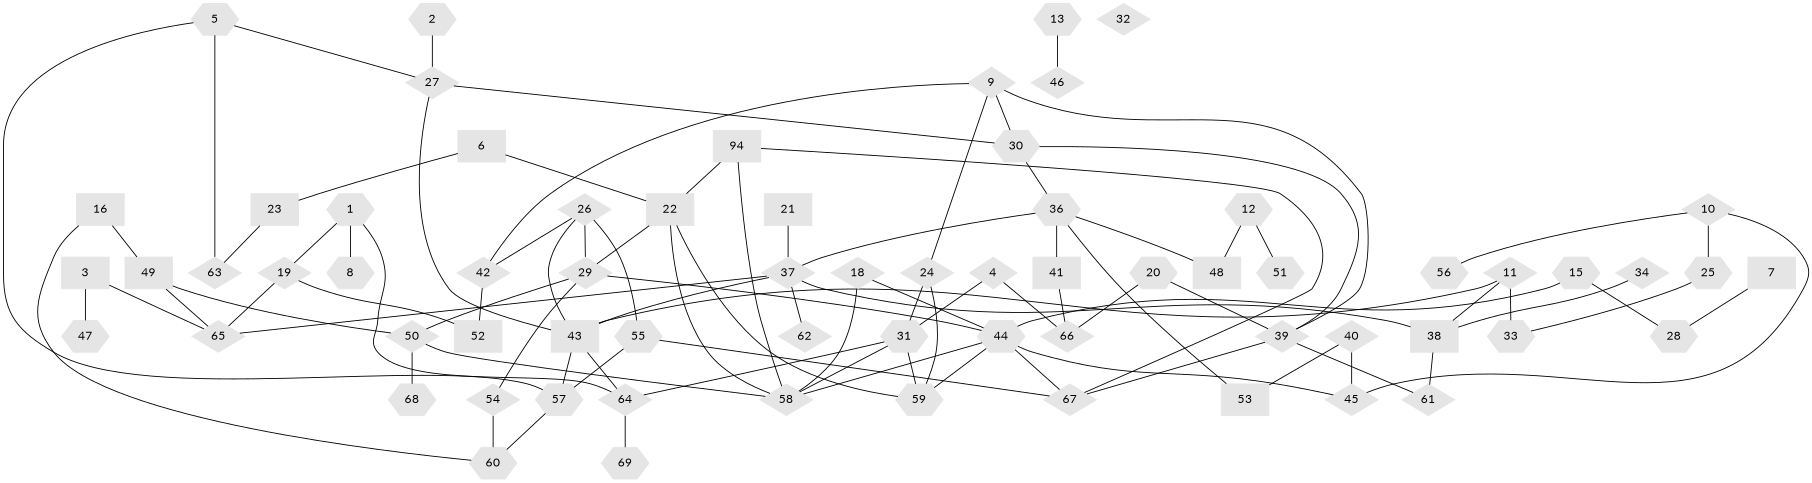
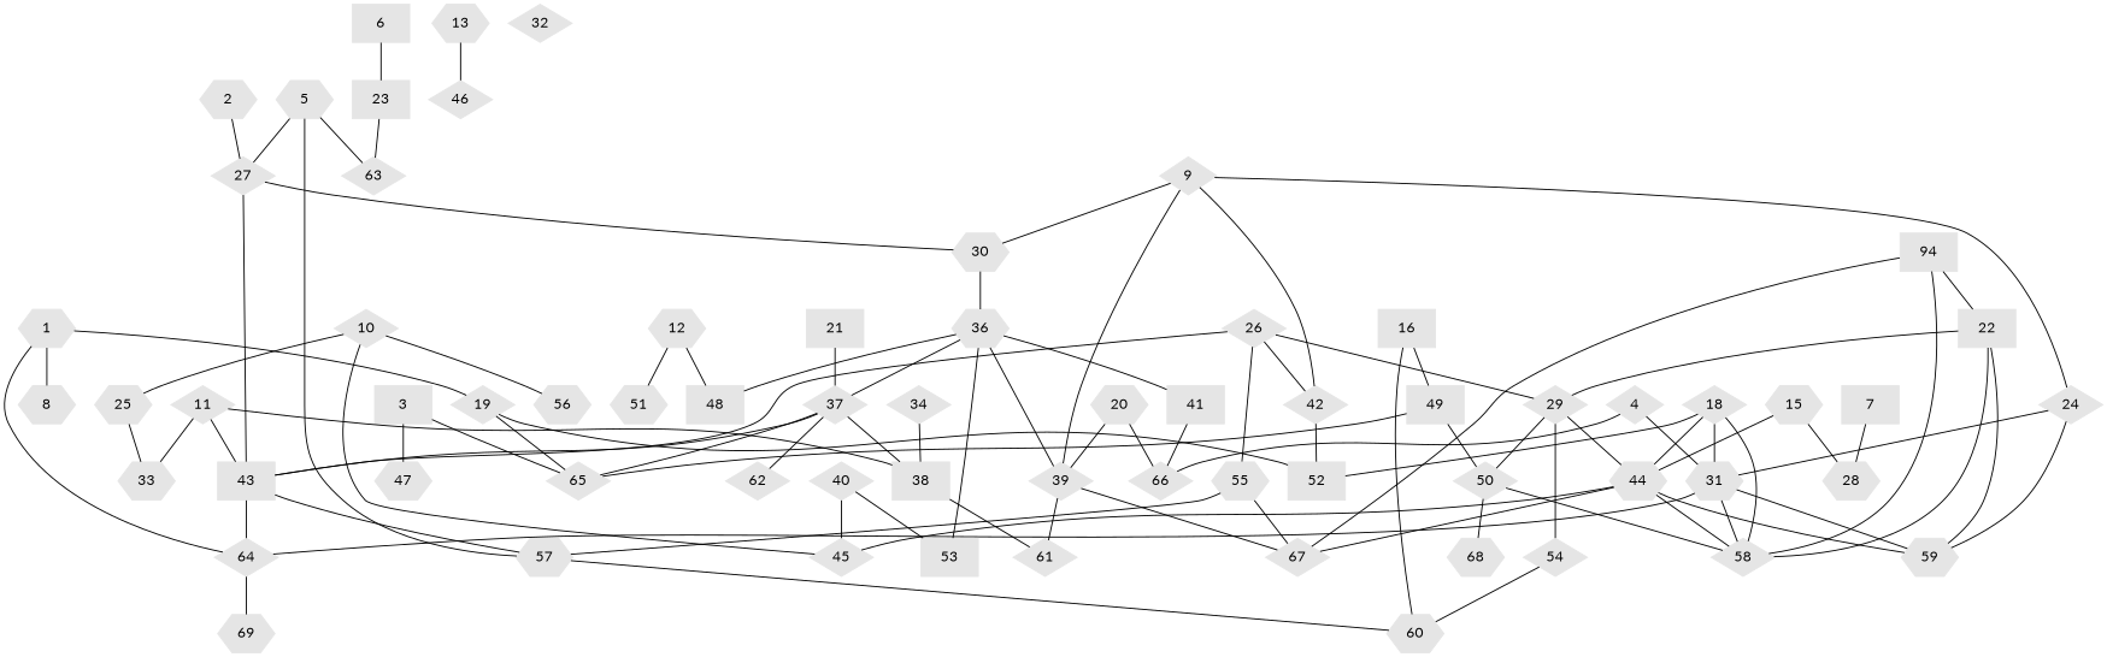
  graph {
    fontname=Lato
    node [color=gray90 fontname=Lato shape=diamond style=filled]
    edge [fontname=Lato]
    1 [shape=hexagon]
    8 [shape=hexagon]
    19
    64
    65
    52 [shape=box]
    69 [shape=hexagon]
    2 [shape=hexagon]
    27
    30 [shape=hexagon]
    43 [shape=box]
    3 [shape=box]
    47 [shape=hexagon]
    31 [shape=hexagon]
    4
    66
    58
    59 [shape=hexagon]
    5 [shape=hexagon]
    57 [shape=hexagon]
    63
    60 [shape=hexagon]
    6 [shape=box]
    22 [shape=box]
    23 [shape=box]
    29
    7 [shape=box]
    28 [shape=hexagon]
    9
    24
    39
    42
    36 [shape=hexagon]
    67
    61
    25 [shape=hexagon]
    10
    45
    56 [shape=hexagon]
    33 [shape=hexagon]
    48 [shape=box]
    11
    38 [shape=box]
    12 [shape=hexagon]
    51 [shape=hexagon]
    13 [shape=hexagon]
    46
    n48 [label=94 shape=box]
    15 [shape=hexagon]
    44 [shape=hexagon]
    16 [shape=box]
    49 [shape=box]
    50
    18
    20 [shape=hexagon]
    21 [shape=box]
    37
    62
    54
    26
    55 [shape=hexagon]
    68 [shape=hexagon]
    41 [shape=box]
    53 [shape=box]
    32
    34
    40
    1 -- 8
    1 -- 19
    1 -- 64
    19 -- 65
    19 -- 52
    64 -- 69
    2 -- 27
    27 -- 30
    27 -- 43
-   30 -- 39
+   36 -- 39
    30 -- 36
    43 -- 64
    43 -- 57
    3 -- 65
    3 -- 47
    31 -- 64
    31 -- 58
    31 -- 59
    4 -- 31
    4 -- 66
    5 -- 27
    5 -- 57
    5 -- 63
    57 -- 60
-   6 -- 22
    6 -- 23
    22 -- 58
    22 -- 59
    22 -- 29
    23 -- 63
    29 -- 44
    29 -- 50
    29 -- 54
    7 -- 28
    9 -- 30
    9 -- 24
    9 -- 39
    9 -- 42
    24 -- 31
    24 -- 59
    39 -- 67
    39 -- 61
    42 -- 52
    36 -- 48
    36 -- 37
    36 -- 41
    36 -- 53
    25 -- 33
    10 -- 25
    10 -- 45
    10 -- 56
    11 -- 43
    11 -- 33
    11 -- 38
    38 -- 61
    12 -- 48
    12 -- 51
    13 -- 46
    n48 -- 58
    n48 -- 22
    n48 -- 67
    15 -- 28
    15 -- 44
    44 -- 58
    44 -- 59
    44 -- 67
    44 -- 45
    16 -- 60
    16 -- 49
    49 -- 65
    49 -- 50
    50 -- 58
    50 -- 68
+   18 -- 52
+   18 -- 31
    18 -- 58
    18 -- 44
    20 -- 66
    20 -- 39
    21 -- 37
    37 -- 65
    37 -- 43
    37 -- 38
    37 -- 62
    54 -- 60
    26 -- 43
    26 -- 29
    26 -- 42
    26 -- 55
    55 -- 57
    55 -- 67
    41 -- 66
    34 -- 38
    40 -- 45
    40 -- 53
  }
